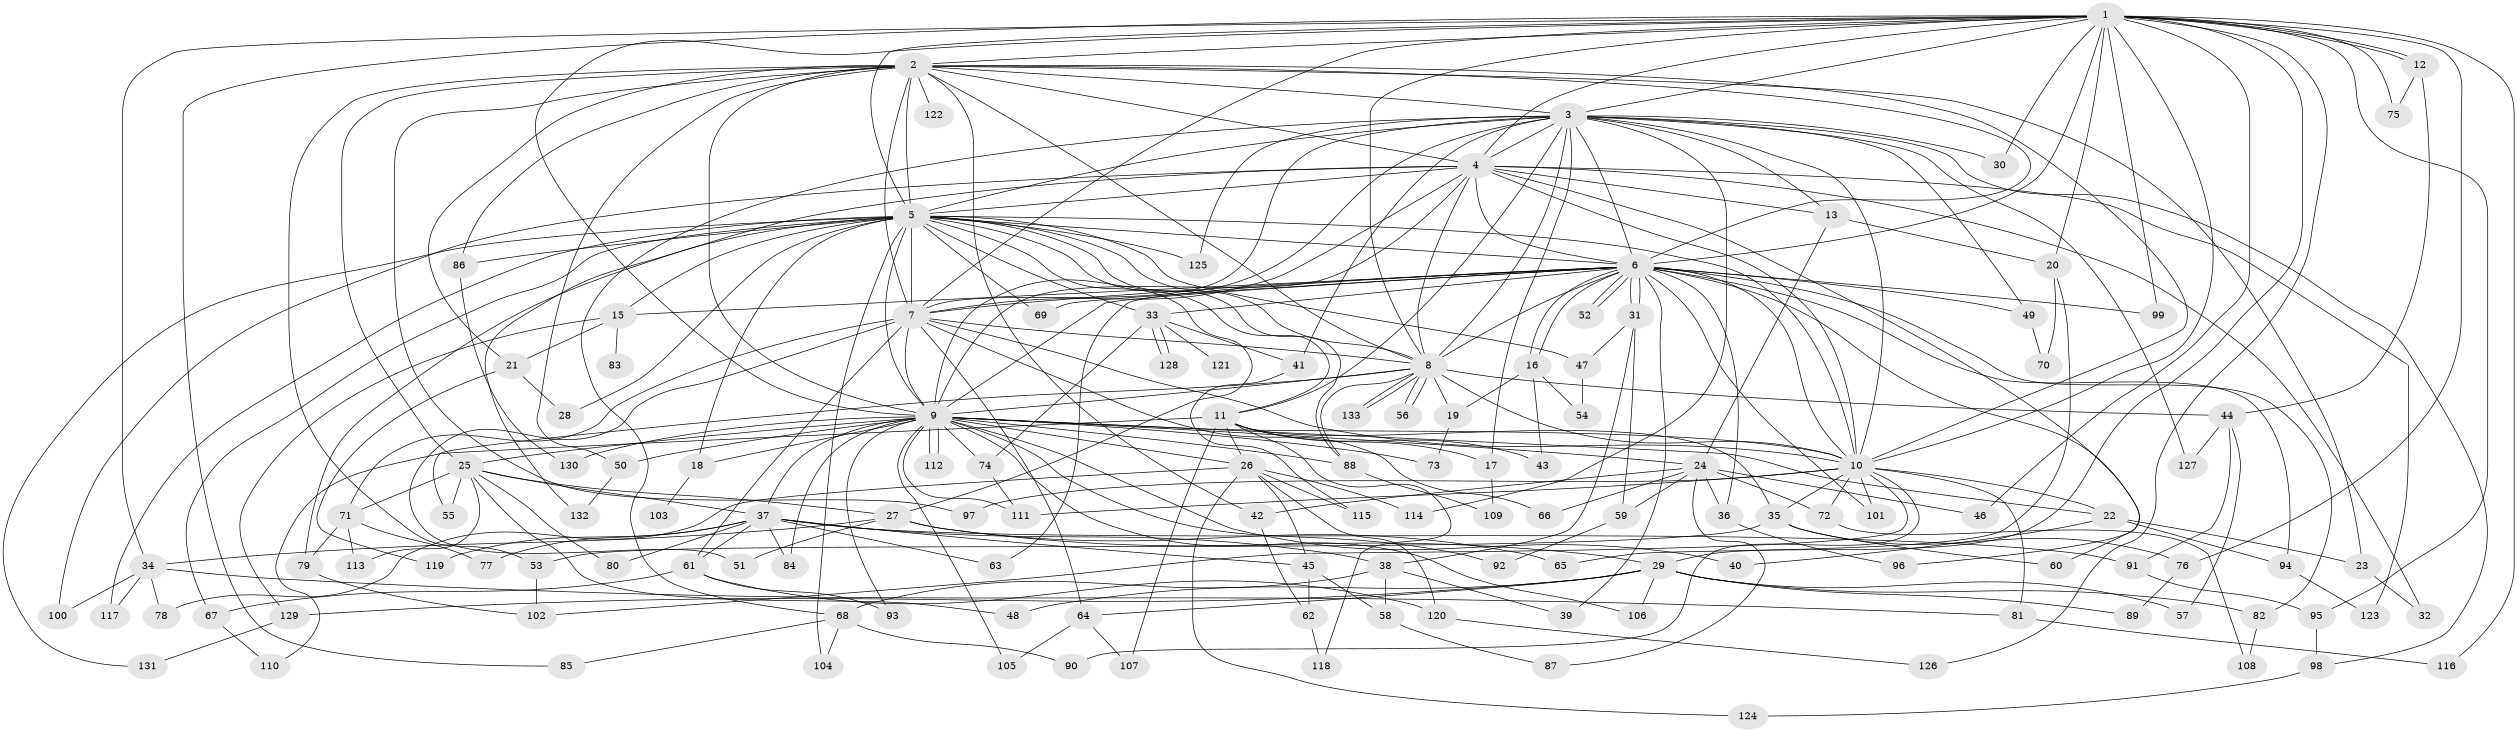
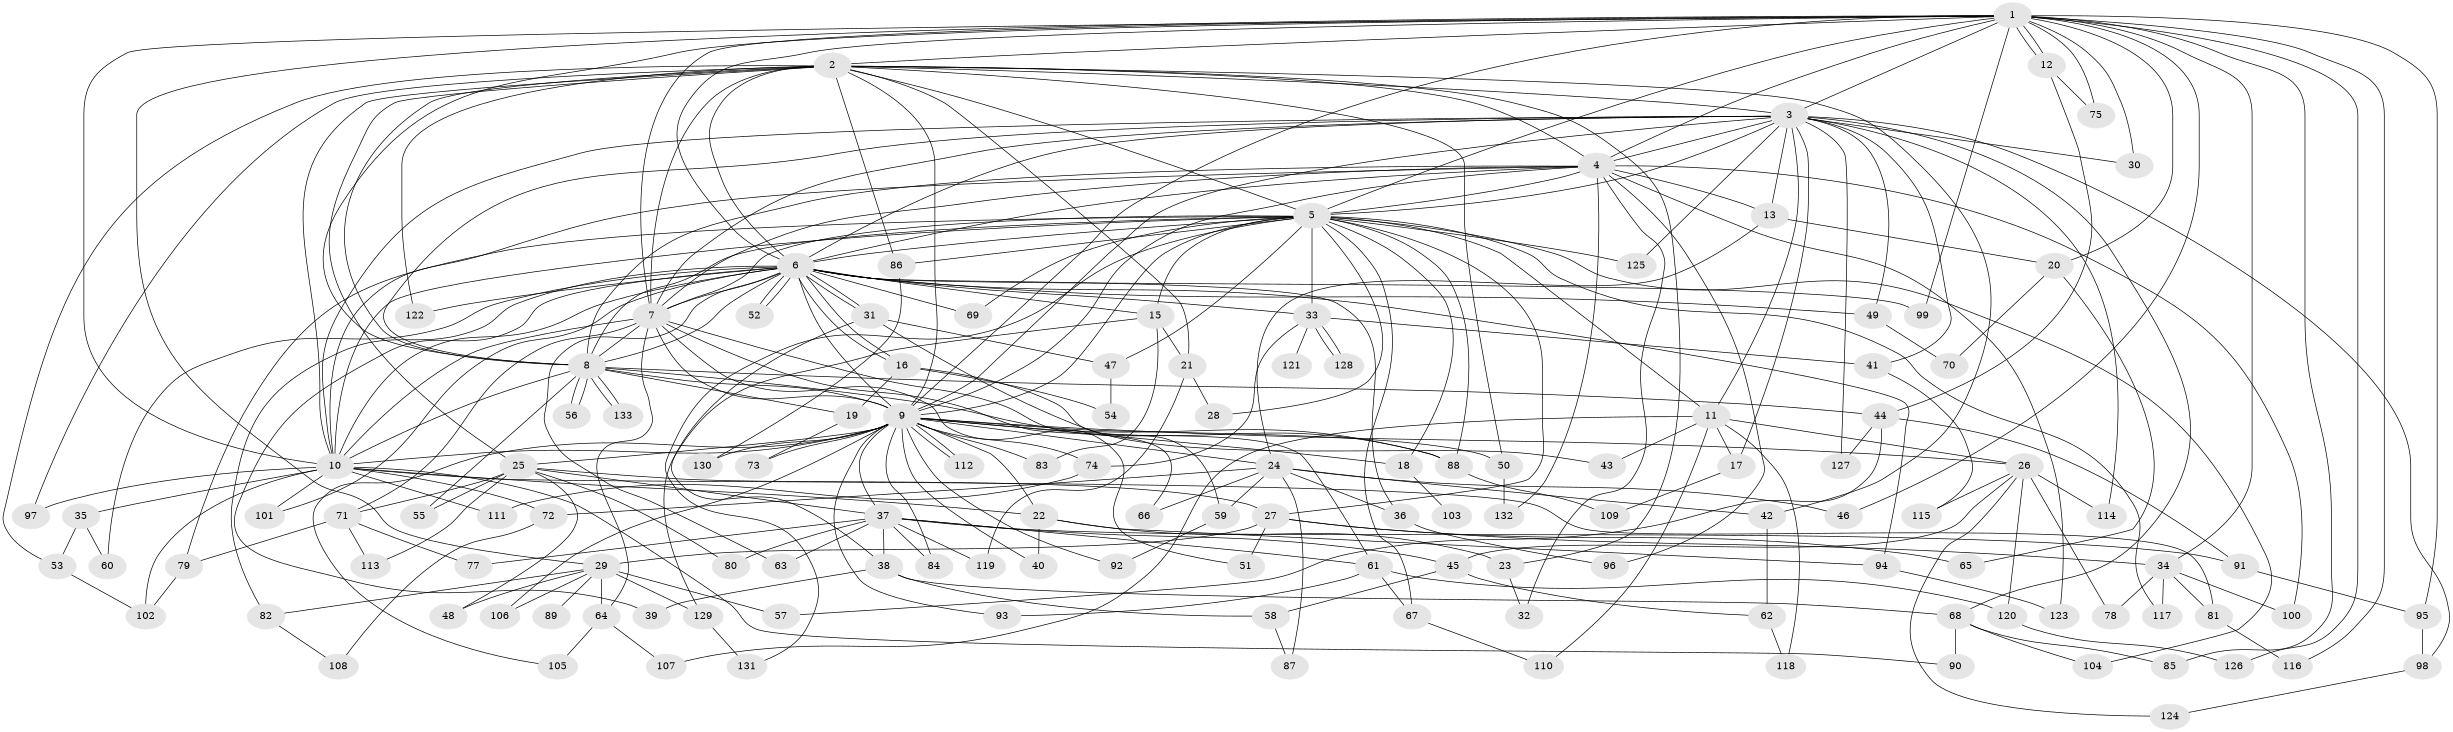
  graph {
    node [color=gray90 style=filled]
    1
    2
    3
    4
    5
    6
    7
    8
    9
    10
    12
    20
    29
    30
    34
    46
    75
-   76
    85
    95
    99
    116
    126
    21
    23
    25
    42
    50
    53
    86
    97
    122
    11
    13
    17
    41
    49
    68
    98
    114
    125
    127
    32
    96
    100
    123
    132
    15
    18
    27
    28
    33
    47
    67
    69
    79
    88
    104
    117
    131
    16
    31
    36
    39
    52
    60
    63
    82
    94
    101
    51
    61
    64
    66
    71
    19
    44
    55
    56
    133
    22
    24
    26
    37
    40
    73
    74
    83
    84
    92
    93
    105
    106
    112
    130
    35
    72
    81
    90
    102
    111
    65
    70
    129
    48
    57
    89
    78
    119
    80
    113
    62
    43
    107
    110
    118
    109
    115
    124
    103
    121
    128
    54
    59
    38
    108
    120
    77
    91
    87
    45
    58
    1 -- 2
    1 -- 3
    1 -- 4
    1 -- 5
    1 -- 6
    1 -- 7
    1 -- 8
    1 -- 9
    1 -- 10
    1 -- 12
    1 -- 12
    1 -- 20
    1 -- 29
    1 -- 30
    1 -- 34
    1 -- 46
    1 -- 75
-   1 -- 76
    1 -- 85
    1 -- 95
    1 -- 99
    1 -- 116
    1 -- 126
    2 -- 3
    2 -- 4
    2 -- 5
    2 -- 6
    2 -- 7
    2 -- 8
    2 -- 9
    2 -- 10
    2 -- 21
    2 -- 23
    2 -- 25
    2 -- 42
    2 -- 50
    2 -- 53
    2 -- 86
    2 -- 97
    2 -- 122
    3 -- 4
    3 -- 5
    3 -- 6
    3 -- 7
    3 -- 8
    3 -- 9
    3 -- 10
    3 -- 30
    3 -- 11
    3 -- 13
    3 -- 17
    3 -- 41
    3 -- 49
    3 -- 68
    3 -- 98
    3 -- 114
    3 -- 125
    3 -- 127
    4 -- 5
    4 -- 6
    4 -- 7
    4 -- 8
    4 -- 9
    4 -- 10
    4 -- 13
    4 -- 32
    4 -- 96
    4 -- 100
    4 -- 123
    4 -- 132
    5 -- 6
    5 -- 7
    5 -- 8
    5 -- 9
    5 -- 10
    5 -- 86
    5 -- 11
    5 -- 125
    5 -- 15
    5 -- 18
    5 -- 27
    5 -- 28
    5 -- 33
    5 -- 47
    5 -- 67
    5 -- 69
    5 -- 79
    5 -- 88
    5 -- 104
    5 -- 117
    5 -- 131
    6 -- 7
    6 -- 8
    6 -- 9
    6 -- 10
    6 -- 99
+   6 -- 122
    6 -- 49
    6 -- 15
    6 -- 33
    6 -- 69
    6 -- 16
    6 -- 16
    6 -- 31
    6 -- 31
    6 -- 36
    6 -- 39
    6 -- 52
    6 -- 52
    6 -- 60
    6 -- 63
    6 -- 82
    6 -- 94
    6 -- 101
    7 -- 8
    7 -- 9
    7 -- 10
    7 -- 51
    7 -- 61
    7 -- 64
    7 -- 66
    7 -- 71
    8 -- 9
    8 -- 10
    8 -- 88
    8 -- 19
    8 -- 44
    8 -- 55
    8 -- 56
    8 -- 56
    8 -- 133
    8 -- 133
    9 -- 10
    9 -- 25
    9 -- 50
    9 -- 18
    9 -- 88
    9 -- 22
    9 -- 24
    9 -- 26
    9 -- 37
    9 -- 40
    9 -- 73
    9 -- 74
-   9 -- 111
+   9 -- 83
    9 -- 84
    9 -- 92
    9 -- 93
    9 -- 105
    9 -- 106
    9 -- 112
    9 -- 112
    9 -- 130
    10 -- 97
    10 -- 101
    10 -- 22
    10 -- 35
    10 -- 72
    10 -- 81
    10 -- 90
    10 -- 102
    10 -- 111
    12 -- 75
    12 -- 44
    20 -- 65
    20 -- 70
    29 -- 82
    29 -- 64
    29 -- 106
    29 -- 129
    29 -- 48
    29 -- 57
    29 -- 89
    34 -- 100
    34 -- 117
    34 -- 81
    34 -- 78
-   76 -- 89
    95 -- 98
    21 -- 28
    21 -- 119
    23 -- 32
    25 -- 27
    25 -- 71
    25 -- 55
    25 -- 37
    25 -- 48
    25 -- 80
    25 -- 113
    42 -- 62
    50 -- 132
    53 -- 102
    86 -- 130
    11 -- 17
    11 -- 26
-   11 -- 35
    11 -- 43
    11 -- 107
    11 -- 110
    11 -- 118
    13 -- 20
    13 -- 24
    17 -- 109
    41 -- 115
    49 -- 70
    68 -- 85
    68 -- 104
    68 -- 90
    98 -- 124
    15 -- 21
    15 -- 83
    15 -- 129
    18 -- 103
    27 -- 29
    27 -- 34
    27 -- 51
    27 -- 65
    33 -- 41
    33 -- 74
    33 -- 121
    33 -- 128
    33 -- 128
    47 -- 54
    67 -- 110
    79 -- 102
    88 -- 109
    16 -- 19
    16 -- 43
    16 -- 54
    31 -- 47
    31 -- 59
    31 -- 38
    36 -- 96
    82 -- 108
    94 -- 123
    61 -- 67
    61 -- 93
    61 -- 120
    64 -- 105
    64 -- 107
    71 -- 79
    71 -- 113
    71 -- 77
    19 -- 73
    44 -- 127
    44 -- 57
    44 -- 91
    22 -- 23
    22 -- 94
    22 -- 40
    24 -- 46
    24 -- 42
    24 -- 36
    24 -- 66
    24 -- 72
    24 -- 59
    24 -- 87
    26 -- 114
    26 -- 78
    26 -- 115
    26 -- 124
    26 -- 120
    26 -- 45
    37 -- 63
    37 -- 61
    37 -- 84
    37 -- 119
    37 -- 80
    37 -- 38
    37 -- 77
    37 -- 91
    37 -- 45
    74 -- 111
-   35 -- 76
    35 -- 53
    35 -- 60
    72 -- 108
    81 -- 116
    129 -- 131
    62 -- 118
    59 -- 92
    38 -- 68
    38 -- 39
    38 -- 58
    120 -- 126
    91 -- 95
    45 -- 62
    45 -- 58
    58 -- 87
  }
